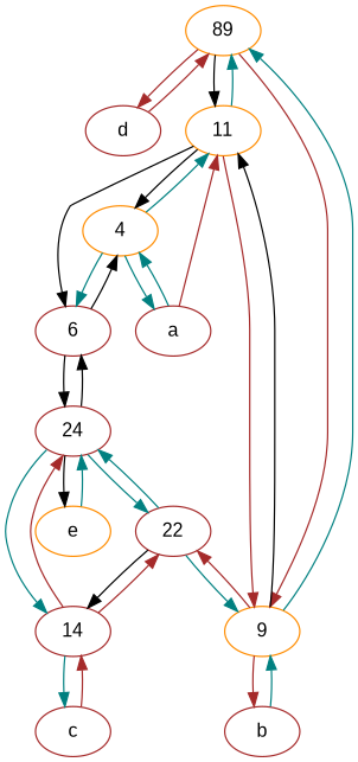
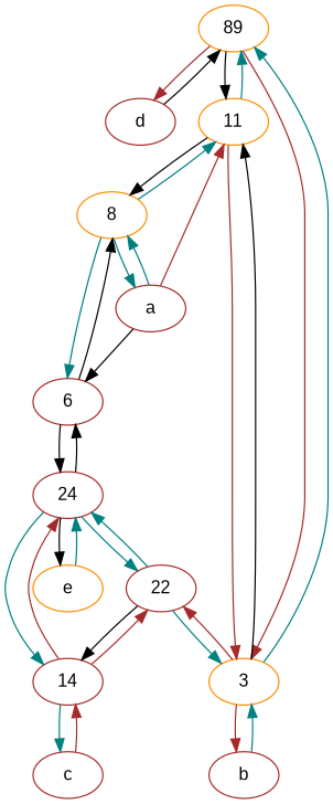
  digraph {
    fontname="Liberation Sans"
    node [color=brown fontname="Liberation Sans"]
    edge [color=teal fontname="Liberation Sans"]
    n1 [color=darkorange label=89]
    d
    11 [color=darkorange]
-   9 [color=darkorange]
+   9 [color=darkorange label=3]
    6
-   4 [color=darkorange]
+   4 [color=darkorange label=8]
    22
    b
    14
    24
    c
    e [color=darkorange]
    a
    n1 -> d [color=brown]
    n1 -> 11 [color=black]
    n1 -> 9 [color=brown]
-   d -> n1 [color=brown]
+   d -> n1 [color=black]
    11 -> n1
    11 -> 9 [color=brown]
-   11 -> 6 [color=black]
+   a -> 6 [color=black]
    11 -> 4 [color=black]
    9 -> n1
    9 -> 11 [color=black]
    9 -> 22 [color=brown]
    9 -> b [color=brown]
    6 -> 4 [color=black]
    6 -> 24 [color=black]
    4 -> 11
    4 -> 6
    4 -> a
    22 -> 9
    22 -> 14 [color=black]
    22 -> 24
    b -> 9
    14 -> 22 [color=brown]
    14 -> 24 [color=brown]
    14 -> c
    24 -> 6 [color=black]
    24 -> 22
    24 -> 14
    24 -> e [color=black]
    c -> 14 [color=brown]
    e -> 24
    a -> 11 [color=brown]
    a -> 4
  }
